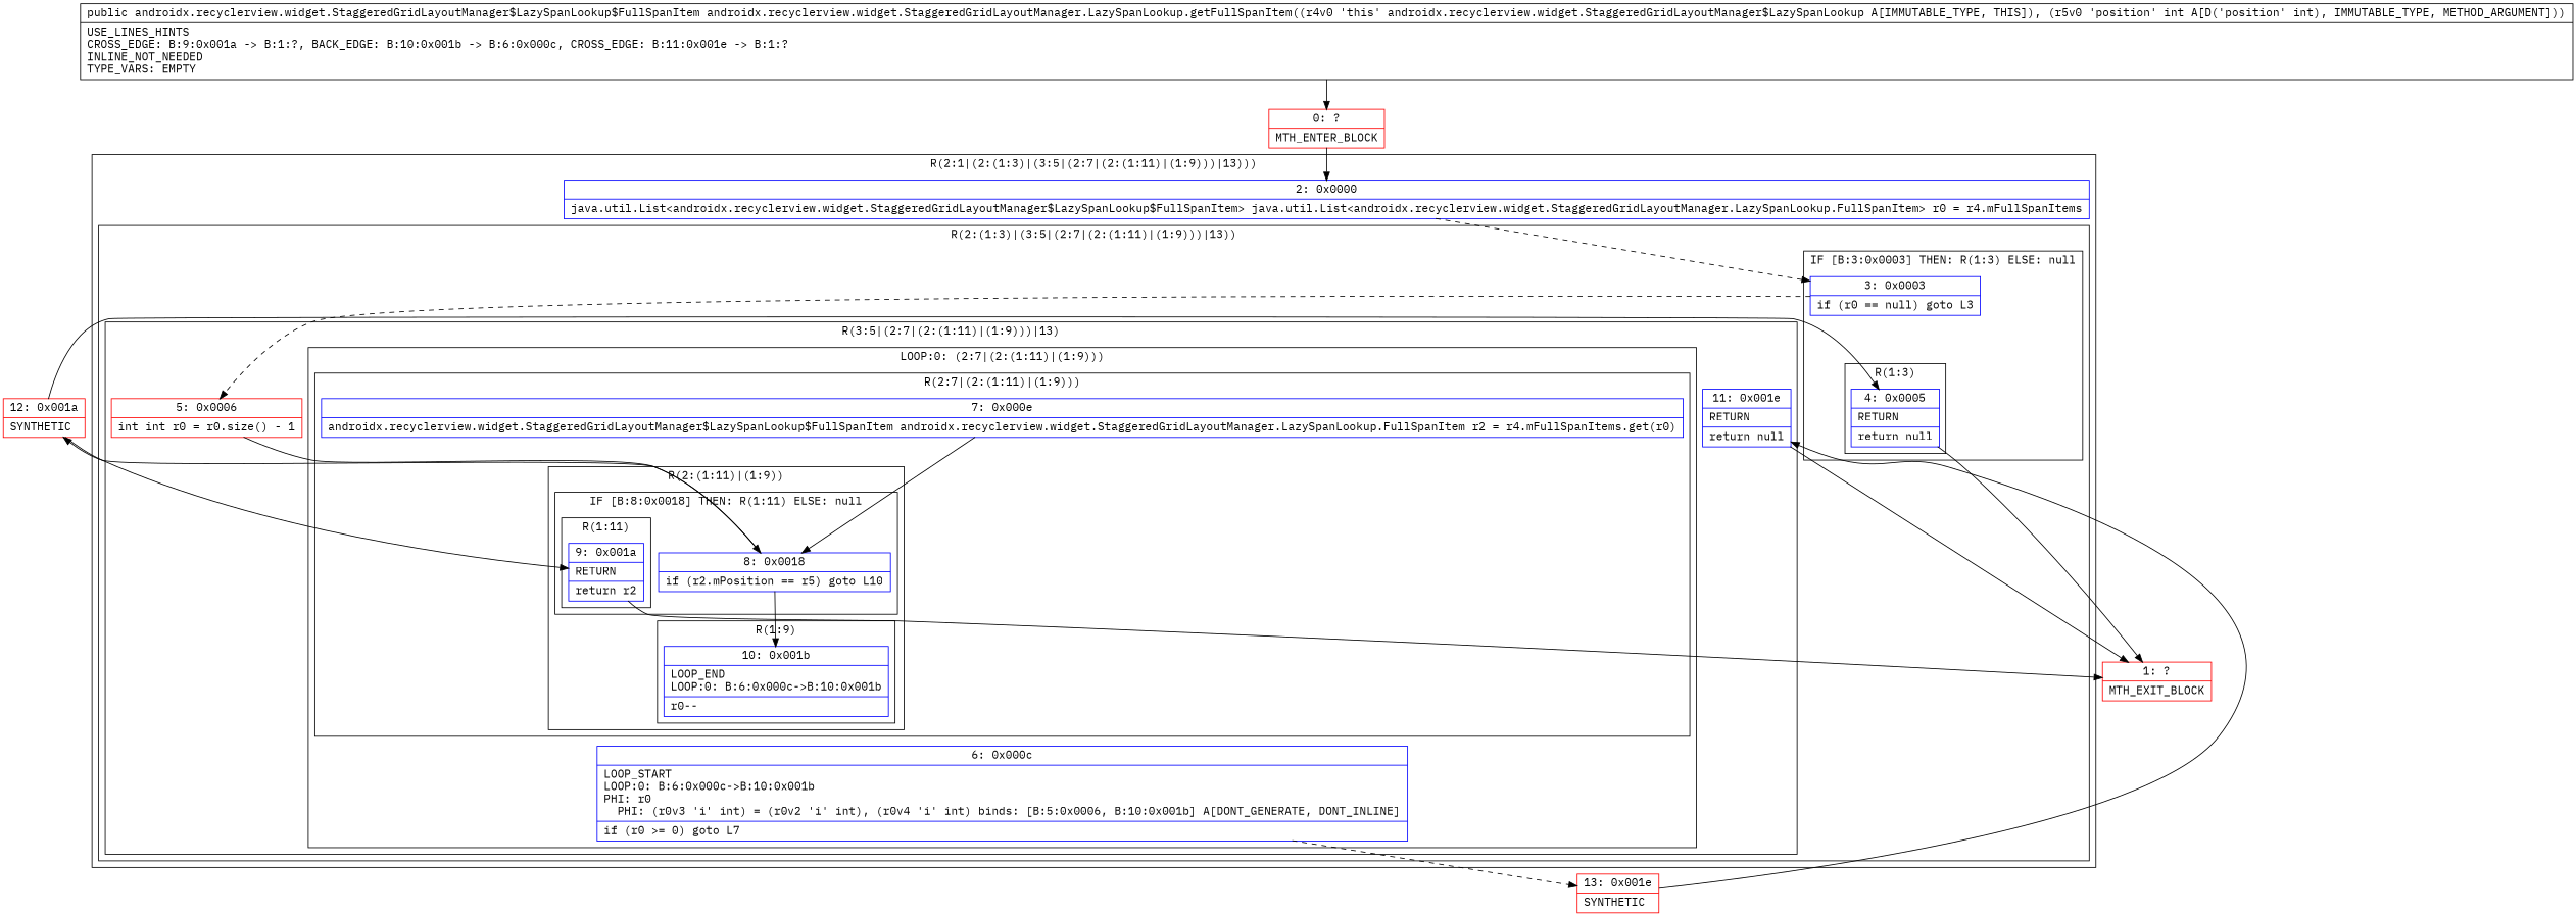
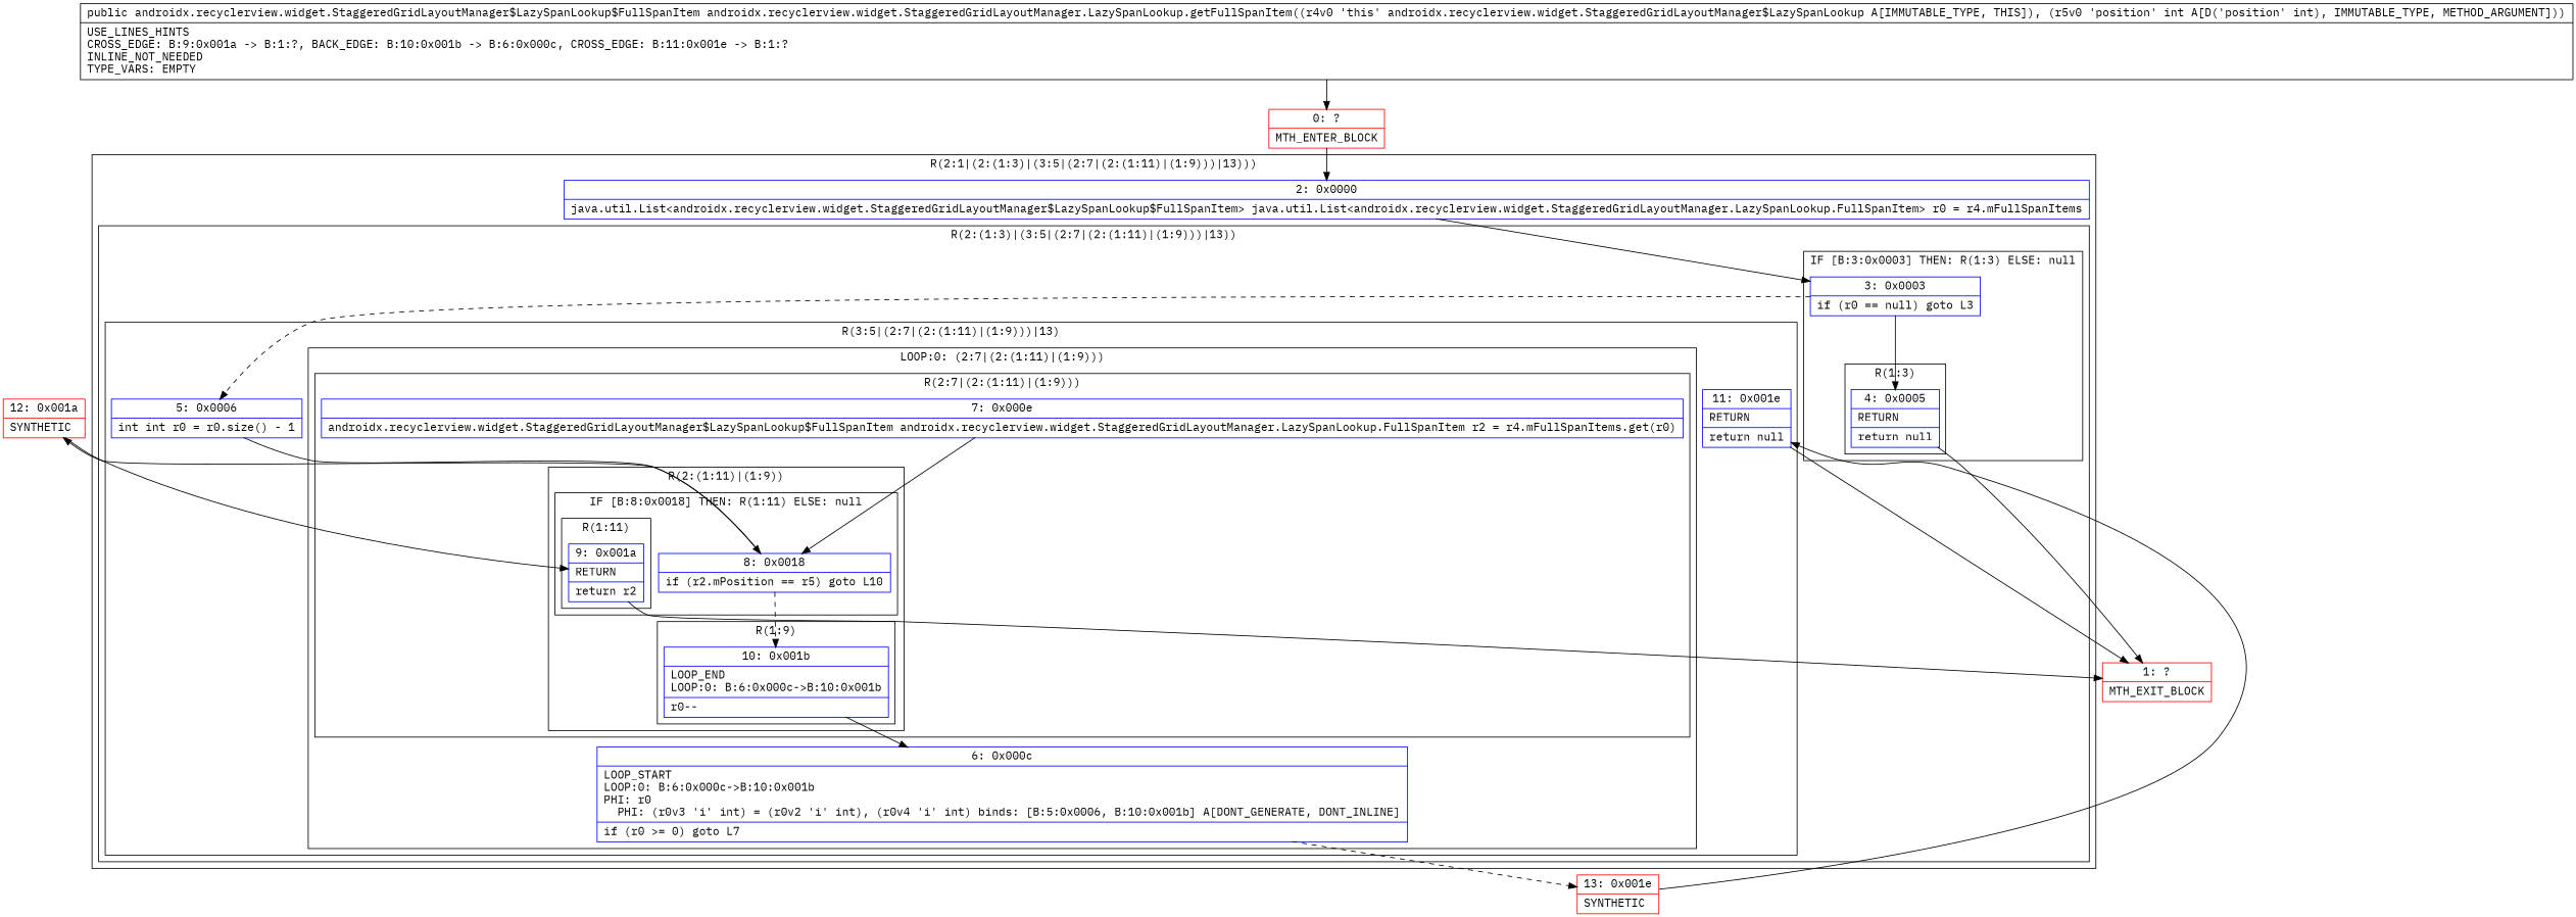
  digraph {
    fontname="IBM Plex Mono"
    node [color=blue fontname="IBM Plex Mono" shape=record]
    edge [fontname="IBM Plex Mono"]
    n1 [label="{4\:\ 0x0005|RETURN\l|return null\l}"]
    n2 [label="{3\:\ 0x0003|if (r0 == null) goto L3\l}"]
    n3 [label="{9\:\ 0x001a|RETURN\l|return r2\l}"]
    n4 [label="{8\:\ 0x0018|if (r2.mPosition == r5) goto L10\l}"]
    n5 [label="{10\:\ 0x001b|LOOP_END\lLOOP:0: B:6:0x000c\-\>B:10:0x001b\l|r0\-\-\l}"]
    n6 [label="{7\:\ 0x000e|androidx.recyclerview.widget.StaggeredGridLayoutManager$LazySpanLookup$FullSpanItem androidx.recyclerview.widget.StaggeredGridLayoutManager.LazySpanLookup.FullSpanItem r2 = r4.mFullSpanItems.get(r0)\l}"]
    n7 [label="{6\:\ 0x000c|LOOP_START\lLOOP:0: B:6:0x000c\-\>B:10:0x001b\lPHI: r0 \l  PHI: (r0v3 'i' int) = (r0v2 'i' int), (r0v4 'i' int) binds: [B:5:0x0006, B:10:0x001b] A[DONT_GENERATE, DONT_INLINE]\l|if (r0 \>= 0) goto L7\l}"]
-   n8 [color=red label="{5\:\ 0x0006|int int r0 = r0.size() \- 1\l}"]
+   n8 [label="{5\:\ 0x0006|int int r0 = r0.size() \- 1\l}"]
    n9 [label="{11\:\ 0x001e|RETURN\l|return null\l}"]
    n10 [label="{2\:\ 0x0000|java.util.List\<androidx.recyclerview.widget.StaggeredGridLayoutManager$LazySpanLookup$FullSpanItem\> java.util.List\<androidx.recyclerview.widget.StaggeredGridLayoutManager.LazySpanLookup.FullSpanItem\> r0 = r4.mFullSpanItems\l}"]
    n11 [color=red label="{1\:\ ?|MTH_EXIT_BLOCK\l}"]
    n12 [color=red label="{12\:\ 0x001a|SYNTHETIC\l}"]
    n13 [color=red label="{13\:\ 0x001e|SYNTHETIC\l}"]
    n14 [color=red label="{0\:\ ?|MTH_ENTER_BLOCK\l}"]
    n15 [label="{public androidx.recyclerview.widget.StaggeredGridLayoutManager$LazySpanLookup$FullSpanItem androidx.recyclerview.widget.StaggeredGridLayoutManager.LazySpanLookup.getFullSpanItem((r4v0 'this' androidx.recyclerview.widget.StaggeredGridLayoutManager$LazySpanLookup A[IMMUTABLE_TYPE, THIS]), (r5v0 'position' int A[D('position' int), IMMUTABLE_TYPE, METHOD_ARGUMENT]))  | USE_LINES_HINTS\lCROSS_EDGE: B:9:0x001a \-\> B:1:?, BACK_EDGE: B:10:0x001b \-\> B:6:0x000c, CROSS_EDGE: B:11:0x001e \-\> B:1:?\lINLINE_NOT_NEEDED\lTYPE_VARS: EMPTY\l}" color=""]
    subgraph cluster_1 {
      label="R(2:1|(2:(1:3)|(3:5|(2:7|(2:(1:11)|(1:9)))|13)))"
      n10
      subgraph cluster_2 {
        label="R(2:(1:3)|(3:5|(2:7|(2:(1:11)|(1:9)))|13))"
        subgraph cluster_3 {
          label="IF [B:3:0x0003] THEN: R(1:3) ELSE: null"
          n2
          subgraph cluster_4 {
            label="R(1:3)"
            n1
          }
        }
        subgraph cluster_5 {
          label="R(3:5|(2:7|(2:(1:11)|(1:9)))|13)"
          n8
          n9
          subgraph cluster_6 {
            label="LOOP:0: (2:7|(2:(1:11)|(1:9)))"
            n7
            subgraph cluster_7 {
              label="R(2:7|(2:(1:11)|(1:9)))"
              n6
              subgraph cluster_8 {
                label="R(2:(1:11)|(1:9))"
                subgraph cluster_9 {
                  label="IF [B:8:0x0018] THEN: R(1:11) ELSE: null"
                  n4
                  subgraph cluster_10 {
                    label="R(1:11)"
                    n3
                  }
                }
                subgraph cluster_11 {
                  label="R(1:9)"
                  n5
                }
              }
            }
          }
        }
      }
    }
    n1 -> n11
-   n12 -> n1
+   n2 -> n1
    n2 -> n8 [style=dashed]
    n3 -> n11
-   n4 -> n5 [style=solid]
+   n4 -> n5 [style=dashed]
    n4 -> n12
+   n5 -> n7
    n6 -> n4
    n7 -> n13 [style=dashed]
    n8 -> n4
    n9 -> n11
-   n10 -> n2 [style=dashed]
+   n10 -> n2
    n12 -> n3
    n13 -> n9
    n14 -> n10
    n15 -> n14
  }
